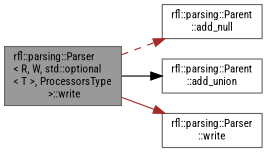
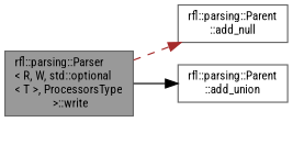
  digraph {
    rankdir=LR
    fontname="Roboto Condensed"
    node [color=grey40 fillcolor=white fontname="Roboto Condensed" fontsize=10 shape=box style=filled]
    edge [color=brown fontname="Roboto Condensed" fontsize=10 labelfontname=Helvetica labelfontsize=10 style=solid]
    n1 [color=gray40 fillcolor=grey60 fontcolor=black height=0.2 label="rfl::parsing::Parser\l\< R, W, std::optional\l\< T \>, ProcessorsType\l \>::write" width=0.4]
    n2 [height=0.2 label="rfl::parsing::Parent\l::add_null" width=0.4]
    n3 [height=0.2 label="rfl::parsing::Parent\l::add_union" width=0.4]
-   n4 [height=0.2 label="rfl::parsing::Parser\l::write" width=0.4]
    n1 -> n2 [style=dashed]
    n1 -> n3 [color=black]
-   n1 -> n4
  }
